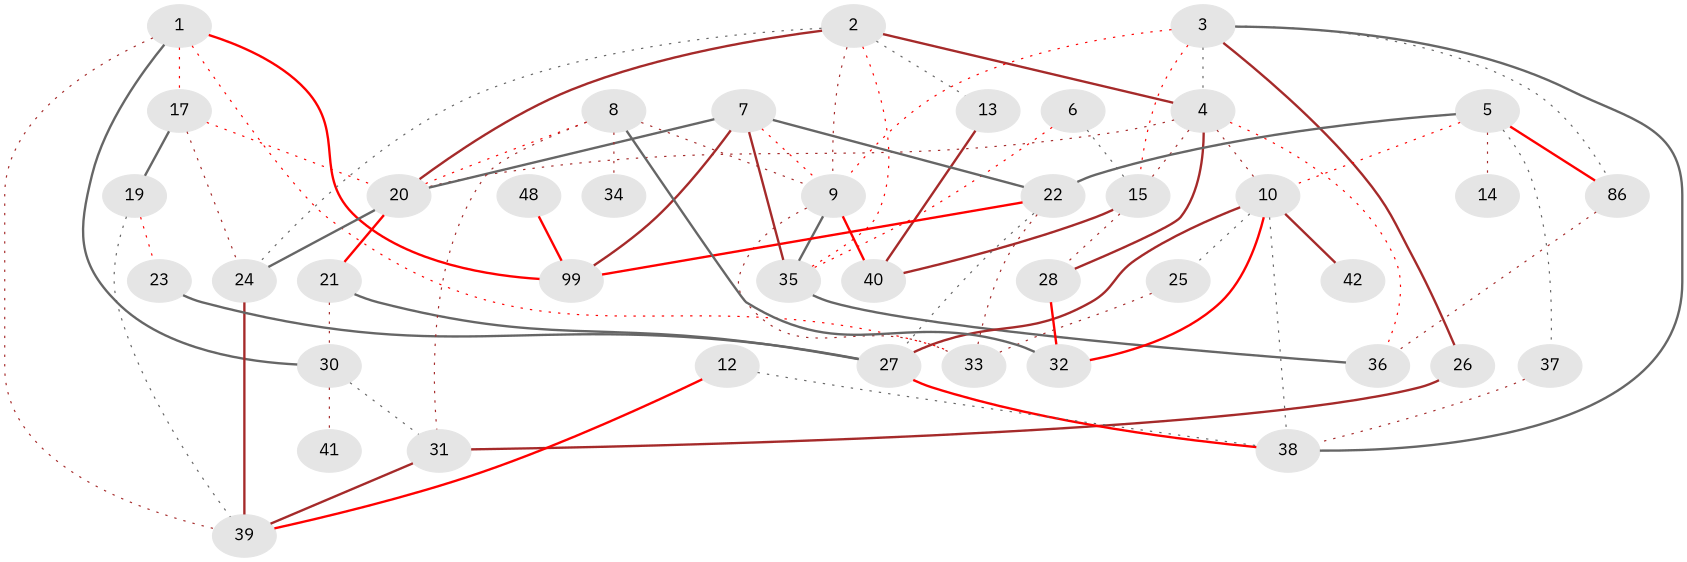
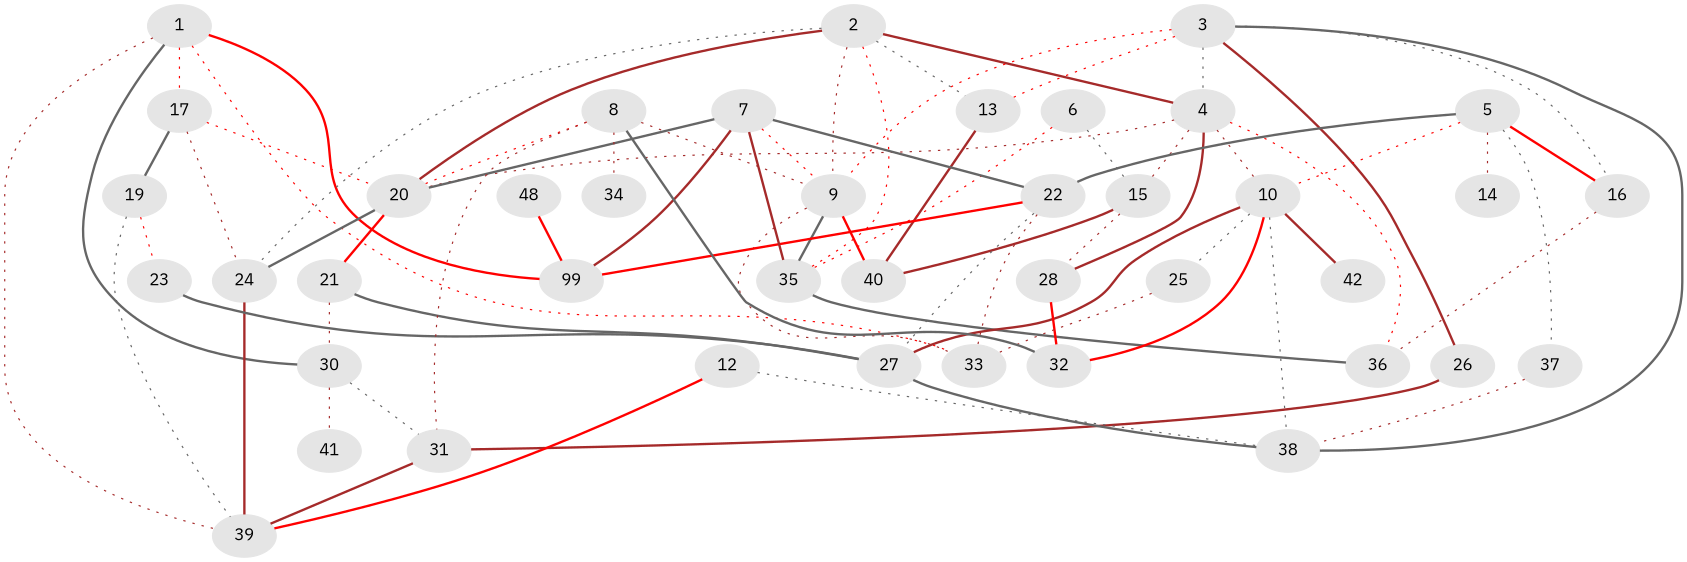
  graph {
    fontname="IBM Plex Sans"
    node [color=gray90 fontname="IBM Plex Sans" style=filled]
    edge [color=brown fontname="IBM Plex Sans" style=dotted weight=1.0]
    1
    17
    n3 [label=99]
    30
    33
    39
    20
    24
    19
    31
    41
    2
    4
    9
    13
    35
    10
    15
    28
    36
    40
    21
    3
-   16 [label=86]
+   16
    26
    38
    32
    25
    27
    42
    23
    5
    14
    22
    37
    6
    7
    8
    34
    12
    n41 [label=48]
    1 -- 17 [color=red weight=2.0]
    1 -- n3 [color=red style=bold]
    1 -- 30 [color=gray40 style=bold]
    1 -- 33 [color=red]
    1 -- 39
    17 -- 20 [color=red]
    17 -- 24
    17 -- 19 [color=gray40 style=bold]
    30 -- 31 [color=gray40]
    30 -- 41
    20 -- 24 [color=gray40 style=bold]
    20 -- 21 [color=red style=bold]
    24 -- 39 [style=bold]
    19 -- 39 [color=gray40]
    19 -- 23 [color=red]
    31 -- 39 [style=bold]
    2 -- 20 [style=bold]
    2 -- 24 [color=gray40]
    2 -- 4 [style=bold]
    2 -- 9
    2 -- 13 [color=gray40]
    2 -- 35 [color=red]
    4 -- 20
    4 -- 10
    4 -- 15
    4 -- 28 [style=bold]
    4 -- 36 [color=red]
    9 -- 33
    9 -- 35 [color=gray40 style=bold]
    9 -- 40 [color=red style=bold]
    13 -- 40 [style=bold]
    35 -- 36 [color=gray40 style=bold]
    10 -- 38 [color=gray40]
    10 -- 32 [color=red style=bold]
    10 -- 25 [color=gray40]
    10 -- 27 [style=bold]
    10 -- 42 [style=bold]
    15 -- 28
    15 -- 40 [style=bold]
    28 -- 32 [color=red style=bold]
    21 -- 30
    21 -- 27 [color=gray40 style=bold]
    3 -- 4 [color=gray40]
    3 -- 9 [color=red]
-   3 -- 15 [color=red]
+   3 -- 13 [color=red]
    3 -- 16 [color=gray40]
    3 -- 26 [style=bold]
    3 -- 38 [color=gray40 style=bold]
    16 -- 36
    26 -- 31 [style=bold]
    25 -- 33
-   27 -- 38 [color=red style=bold]
+   27 -- 38 [color=gray40 style=bold]
    23 -- 27 [color=gray40 style=bold]
    5 -- 10 [color=red]
    5 -- 16 [color=red style=bold weight=2.0]
    5 -- 14 [weight=2.0]
    5 -- 22 [color=gray40 style=bold]
    5 -- 37 [color=gray40]
    22 -- n3 [color=red style=bold]
    22 -- 33
    22 -- 27 [color=gray40]
    37 -- 38
    6 -- 35 [color=red]
    6 -- 15 [color=gray40]
    7 -- n3 [style=bold]
    7 -- 20 [color=gray40 style=bold]
    7 -- 9 [color=red]
    7 -- 35 [style=bold]
    7 -- 22 [color=gray40 style=bold]
    8 -- 20 [color=red]
    8 -- 31
    8 -- 9
    8 -- 32 [color=gray40 style=bold]
    8 -- 34
    12 -- 39 [color=red style=bold]
    12 -- 38 [color=gray40]
    n41 -- n3 [color=red style=bold]
  }
